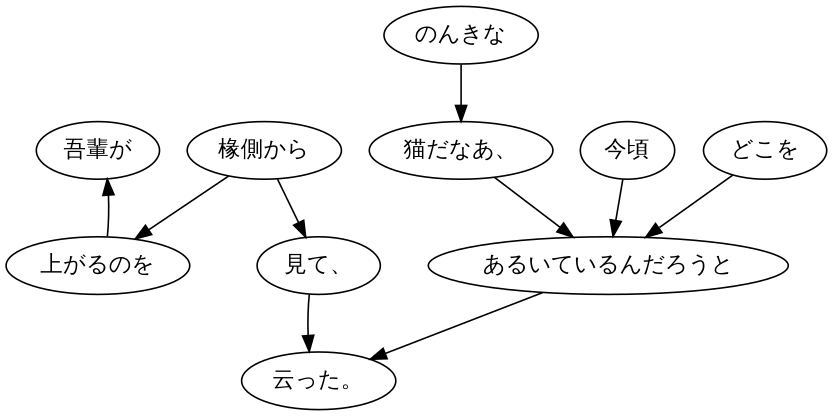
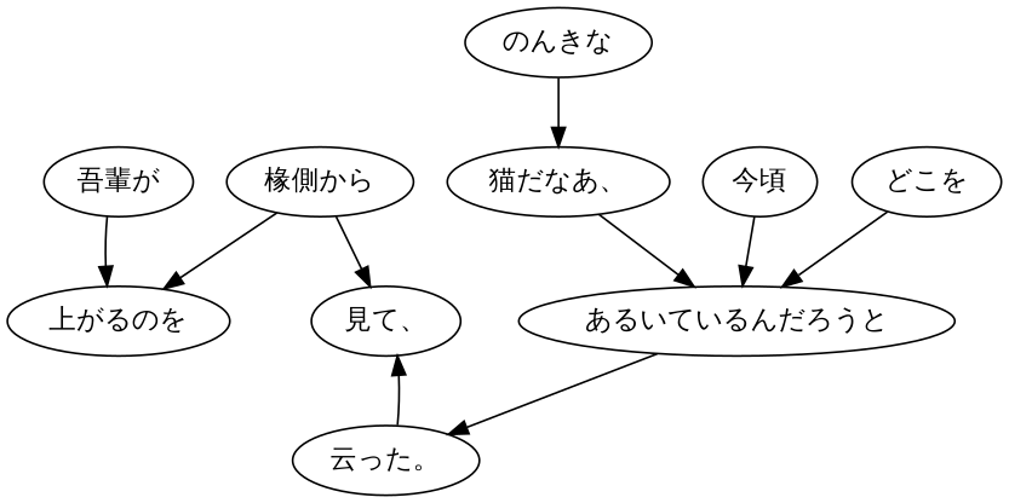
  digraph {
    fontname="Roboto Mono"
    node [fontname="Roboto Mono"]
    edge [fontname="Roboto Mono"]
    n1 [label="吾輩が"]
    n2 [label="上がるのを"]
    n3 [label="椽側から"]
    n4 [label="見て、"]
    n5 [label="云った。"]
    n6 [label="のんきな"]
    n7 [label="猫だなあ、"]
    n8 [label="あるいているんだろうと"]
    n9 [label="今頃"]
    n10 [label="どこを"]
-   n2 -> n1
+   n1 -> n2
    n3 -> n2
    n3 -> n4
-   n4 -> n5
+   n5 -> n4
    n6 -> n7
    n7 -> n8
    n8 -> n5
    n9 -> n8
    n10 -> n8
  }
